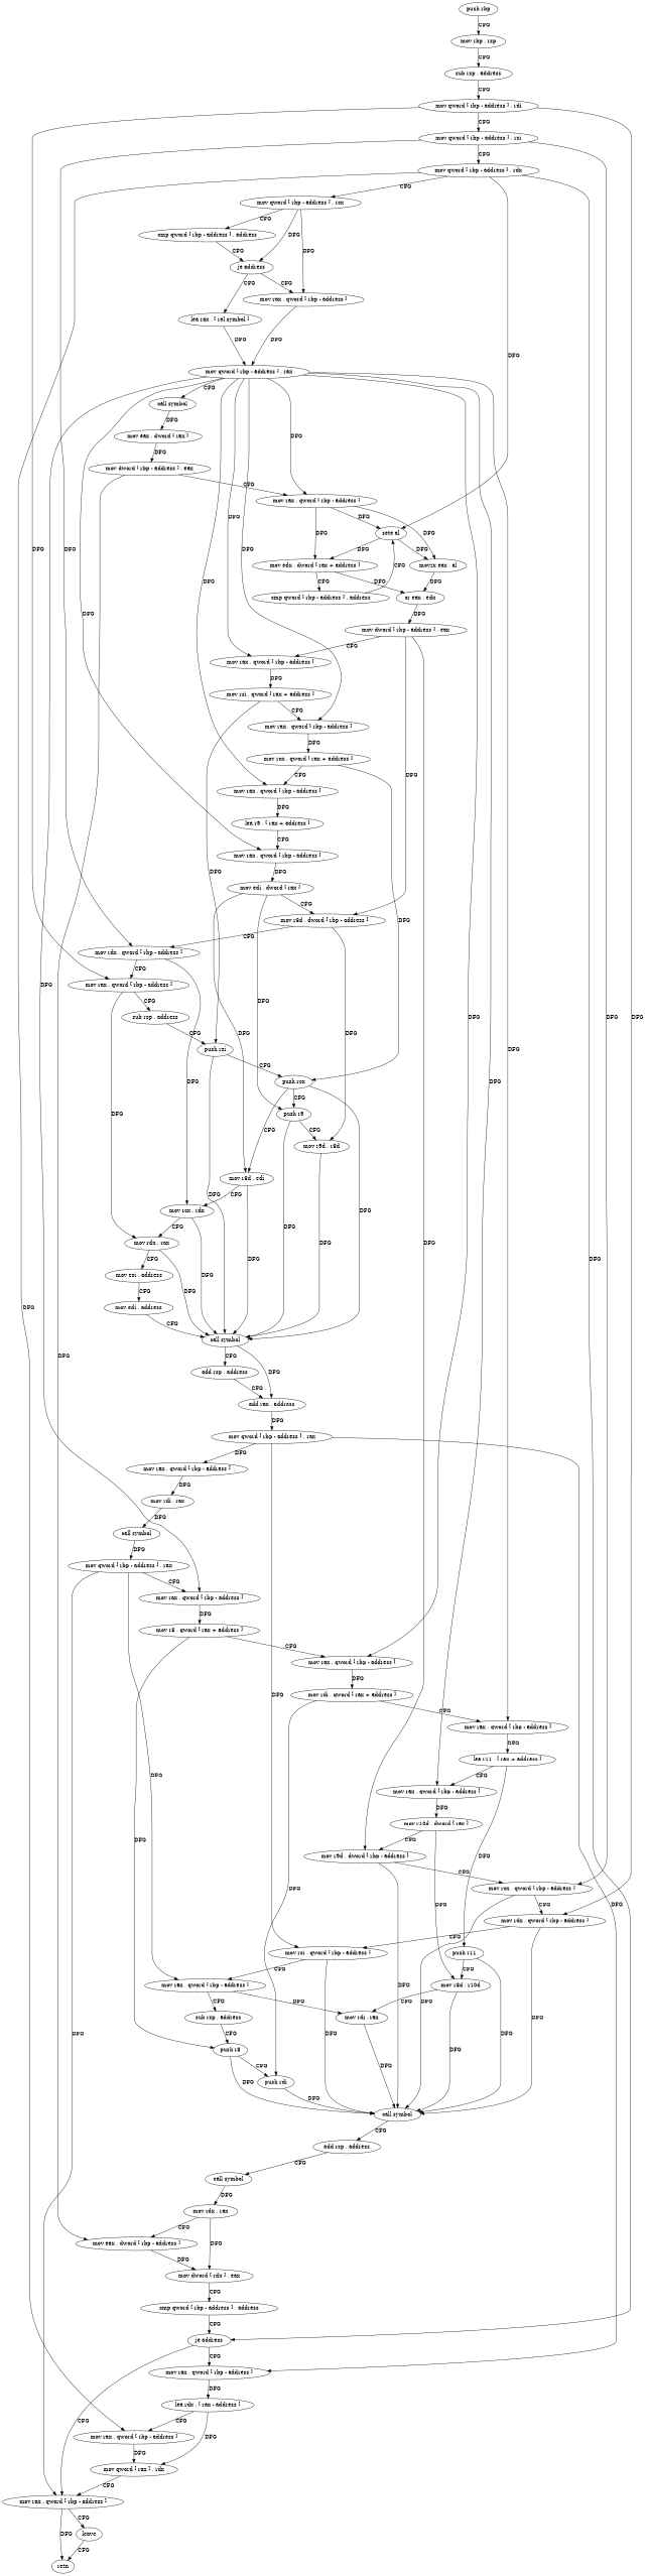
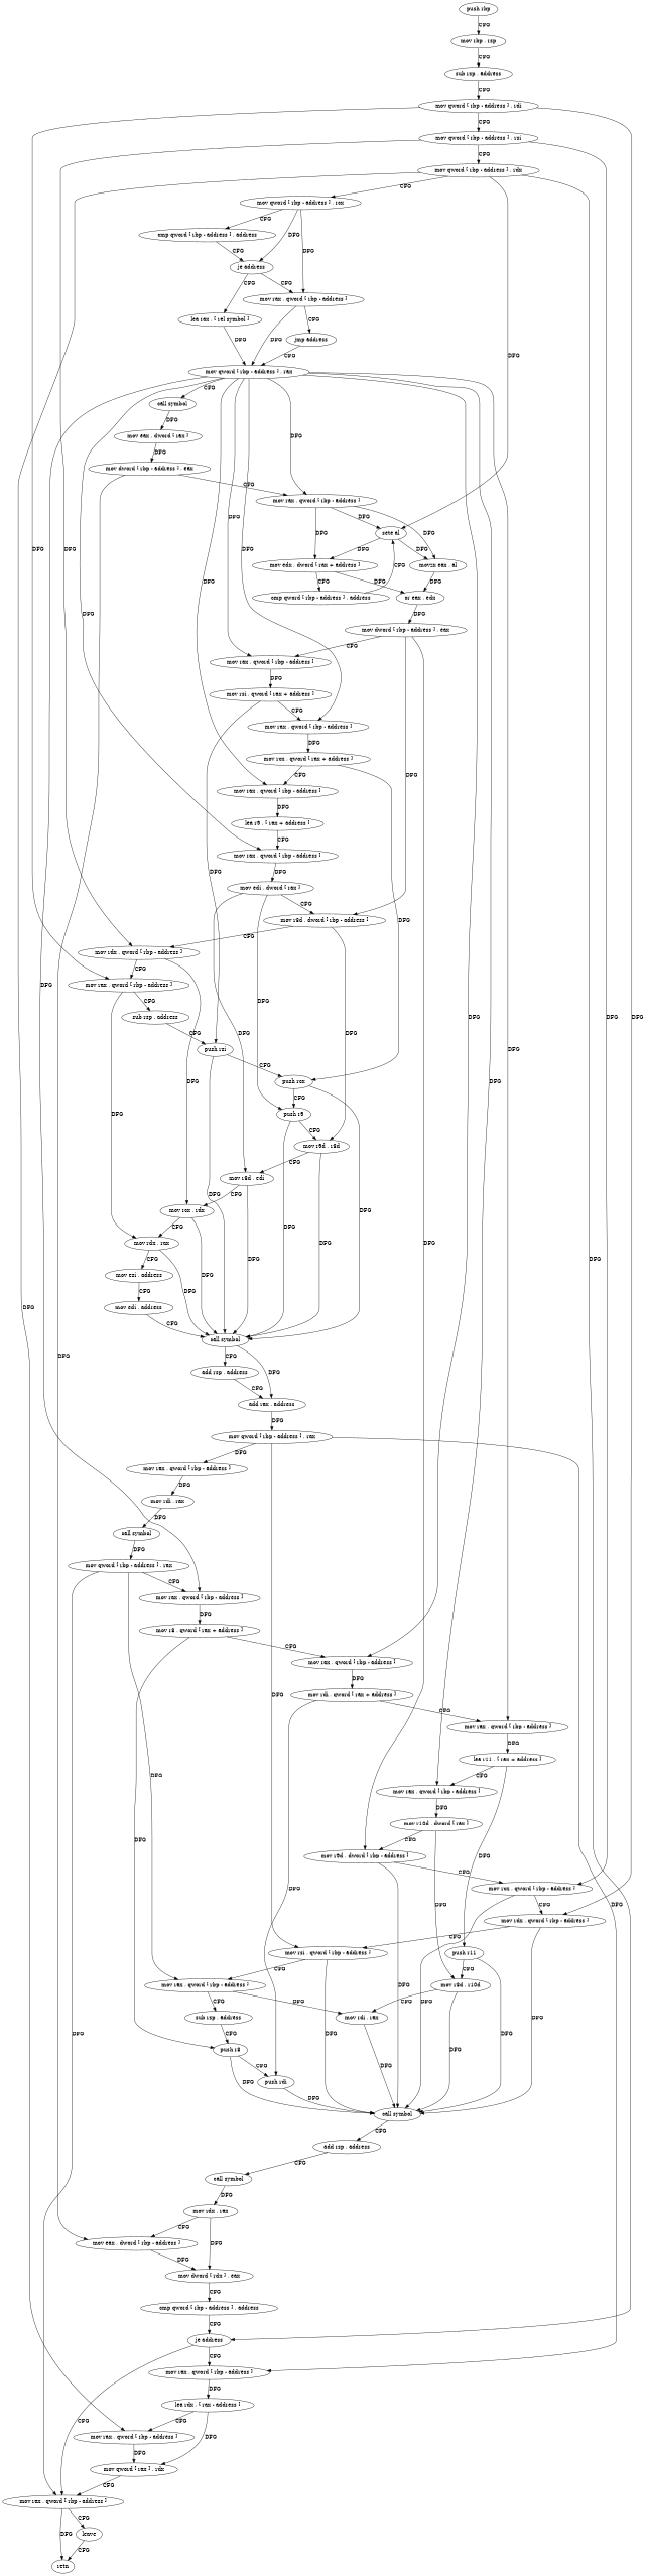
  digraph {
    n1 [label="push rbp"]
    n2 [label="mov rbp , rsp"]
    n3 [label="sub rsp , address"]
    n4 [label="mov qword [ rbp - address ] , rdi"]
    n5 [label="mov qword [ rbp - address ] , rsi"]
    n6 [label="mov rax , qword [ rbp - address ]"]
    n7 [label="mov rdx , qword [ rbp - address ]"]
    n8 [label="mov qword [ rbp - address ] , rdx"]
    n9 [label="mov rdx , qword [ rbp - address ]"]
    n10 [label="mov rcx , qword [ rbp - address ]"]
    n11 [label="sub rsp , address"]
    n12 [label="mov rdx , rax"]
    n13 [label="mov rsi , qword [ rbp - address ]"]
    n14 [label="call symbol"]
    n15 [label="mov qword [ rbp - address ] , rcx"]
    n16 [label="mov rax , qword [ rbp - address ]"]
    n17 [label="sete al"]
    n18 [label="je address"]
    n19 [label="mov rcx , rdx"]
    n20 [label="cmp qword [ rbp - address ] , address"]
    n21 [label="je address"]
    n22 [label="mov rax , qword [ rbp - address ]"]
    n23 [label="mov qword [ rax ] , rdx"]
    n24 [label="mov edx , dword [ rax + address ]"]
    n25 [label="movzx eax , al"]
    n26 [label="mov rax , qword [ rbp - address ]"]
    n27 [label="mov rax , qword [ rbp - address ]"]
    n28 [label="lea rax , [ rel symbol ]"]
    n29 [label="mov qword [ rbp - address ] , rax"]
+   n30 [label="jmp address"]
    n31 [label="call symbol"]
    n32 [label="mov rax , qword [ rbp - address ]"]
    n33 [label="mov rax , qword [ rbp - address ]"]
    n34 [label="mov rax , qword [ rbp - address ]"]
    n35 [label="mov rax , qword [ rbp - address ]"]
    n36 [label="mov rax , qword [ rbp - address ]"]
    n37 [label="mov rax , qword [ rbp - address ]"]
    n38 [label="mov rax , qword [ rbp - address ]"]
    n39 [label="mov rax , qword [ rbp - address ]"]
    n40 [label="mov rax , qword [ rbp - address ]"]
    n41 [label="mov eax , dword [ rax ]"]
    n42 [label="mov rsi , qword [ rax + address ]"]
    n43 [label="mov rcx , qword [ rax + address ]"]
    n44 [label="lea r9 , [ rax + address ]"]
    n45 [label="mov edi , dword [ rax ]"]
    n46 [label="mov r8 , qword [ rax + address ]"]
    n47 [label="mov rdi , qword [ rax + address ]"]
    n48 [label="lea r11 , [ rax + address ]"]
    n49 [label="mov r10d , dword [ rax ]"]
    n50 [label=leave]
    n51 [label=retn]
    n52 [label="lea rdx , [ rax - address ]"]
    n53 [label="mov dword [ rbp - address ] , eax"]
    n54 [label="mov eax , dword [ rbp - address ]"]
    n55 [label="mov dword [ rdx ] , eax"]
    n56 [label="cmp qword [ rbp - address ] , address"]
    n57 [label="or eax , edx"]
    n58 [label="mov dword [ rbp - address ] , eax"]
    n59 [label="mov r8d , dword [ rbp - address ]"]
    n60 [label="mov r9d , dword [ rbp - address ]"]
    n61 [label="mov r9d , r8d"]
    n62 [label="push rsi"]
    n63 [label="push rcx"]
    n64 [label="call symbol"]
    n65 [label="push r9"]
    n66 [label="mov r8d , edi"]
    n67 [label="mov esi , address"]
    n68 [label="add rsp , address"]
    n69 [label="add rax , address"]
    n70 [label="mov edi , address"]
    n71 [label="mov qword [ rbp - address ] , rax"]
    n72 [label="mov rax , qword [ rbp - address ]"]
    n73 [label="mov rdi , rax"]
    n74 [label="mov rax , qword [ rbp - address ]"]
    n75 [label="call symbol"]
    n76 [label="mov qword [ rbp - address ] , rax"]
    n77 [label="sub rsp , address"]
    n78 [label="mov rdi , rax"]
    n79 [label="push r8"]
    n80 [label="push rdi"]
    n81 [label="push r11"]
    n82 [label="mov r8d , r10d"]
    n83 [label="add rsp , address"]
    n84 [label="call symbol"]
    n85 [label="mov rdx , rax"]
    n86 [label="cmp qword [ rbp - address ] , address"]
    n1 -> n2 [label=CFG]
    n2 -> n3 [label=CFG]
    n3 -> n4 [label=CFG]
    n4 -> n5 [label=CFG]
    n4 -> n6 [label=DFG]
    n4 -> n7 [label=DFG]
    n5 -> n8 [label=CFG]
    n5 -> n9 [label=DFG]
    n5 -> n10 [label=DFG]
    n6 -> n11 [label=CFG]
    n6 -> n12 [label=DFG]
    n7 -> n13 [label=CFG]
    n7 -> n14 [label=DFG]
    n8 -> n15 [label=CFG]
    n8 -> n16 [label=DFG]
    n8 -> n17 [label=DFG]
    n8 -> n18 [label=DFG]
    n9 -> n6 [label=CFG]
    n9 -> n19 [label=DFG]
    n10 -> n7 [label=CFG]
    n10 -> n14 [label=DFG]
    n11 -> n62 [label=CFG]
    n12 -> n64 [label=DFG]
    n12 -> n67 [label=CFG]
    n13 -> n14 [label=DFG]
    n13 -> n74 [label=CFG]
    n14 -> n83 [label=CFG]
    n15 -> n20 [label=CFG]
    n15 -> n21 [label=DFG]
    n15 -> n22 [label=DFG]
    n16 -> n23 [label=DFG]
    n17 -> n24 [label=DFG]
    n17 -> n25 [label=DFG]
    n18 -> n26 [label=CFG]
    n18 -> n27 [label=CFG]
    n19 -> n12 [label=CFG]
    n19 -> n64 [label=DFG]
    n20 -> n21 [label=CFG]
    n21 -> n22 [label=CFG]
    n21 -> n28 [label=CFG]
    n22 -> n29 [label=DFG]
+   n22 -> n30 [label=CFG]
    n23 -> n26 [label=CFG]
    n24 -> n56 [label=CFG]
    n24 -> n57 [label=DFG]
    n25 -> n57 [label=DFG]
    n26 -> n50 [label=CFG]
    n26 -> n51 [label=DFG]
    n27 -> n52 [label=DFG]
    n28 -> n29 [label=DFG]
    n29 -> n31 [label=CFG]
    n29 -> n32 [label=DFG]
    n29 -> n33 [label=DFG]
    n29 -> n34 [label=DFG]
    n29 -> n35 [label=DFG]
    n29 -> n36 [label=DFG]
    n29 -> n37 [label=DFG]
    n29 -> n38 [label=DFG]
    n29 -> n39 [label=DFG]
    n29 -> n40 [label=DFG]
+   n30 -> n29 [label=CFG]
    n31 -> n41 [label=DFG]
    n32 -> n17 [label=DFG]
    n32 -> n24 [label=DFG]
    n32 -> n25 [label=DFG]
    n33 -> n42 [label=DFG]
    n34 -> n43 [label=DFG]
    n35 -> n44 [label=DFG]
    n36 -> n45 [label=DFG]
    n37 -> n46 [label=DFG]
    n38 -> n47 [label=DFG]
    n39 -> n48 [label=DFG]
    n40 -> n49 [label=DFG]
    n41 -> n53 [label=DFG]
    n42 -> n34 [label=CFG]
    n42 -> n62 [label=DFG]
    n43 -> n35 [label=CFG]
    n43 -> n63 [label=DFG]
    n44 -> n36 [label=CFG]
    n45 -> n59 [label=CFG]
    n45 -> n65 [label=DFG]
    n45 -> n66 [label=DFG]
    n46 -> n38 [label=CFG]
    n46 -> n79 [label=DFG]
    n47 -> n39 [label=CFG]
    n47 -> n80 [label=DFG]
    n48 -> n40 [label=CFG]
    n48 -> n81 [label=DFG]
    n49 -> n60 [label=CFG]
    n49 -> n82 [label=DFG]
    n50 -> n51 [label=CFG]
    n52 -> n16 [label=CFG]
    n52 -> n23 [label=DFG]
    n53 -> n32 [label=CFG]
    n53 -> n54 [label=DFG]
    n54 -> n55 [label=DFG]
    n55 -> n86 [label=CFG]
    n56 -> n17 [label=CFG]
    n57 -> n58 [label=DFG]
    n58 -> n33 [label=CFG]
    n58 -> n59 [label=DFG]
    n58 -> n60 [label=DFG]
    n59 -> n9 [label=CFG]
    n59 -> n61 [label=DFG]
    n60 -> n10 [label=CFG]
    n60 -> n14 [label=DFG]
    n61 -> n64 [label=DFG]
-   n63 -> n66 [label=CFG]
+   n61 -> n66 [label=CFG]
    n62 -> n63 [label=CFG]
    n62 -> n64 [label=DFG]
    n63 -> n64 [label=DFG]
    n63 -> n65 [label=CFG]
    n64 -> n68 [label=CFG]
    n64 -> n69 [label=DFG]
    n65 -> n61 [label=CFG]
    n65 -> n64 [label=DFG]
    n66 -> n19 [label=CFG]
    n66 -> n64 [label=DFG]
    n67 -> n70 [label=CFG]
    n68 -> n69 [label=CFG]
    n69 -> n71 [label=DFG]
    n70 -> n64 [label=CFG]
    n71 -> n13 [label=DFG]
    n71 -> n27 [label=DFG]
    n71 -> n72 [label=DFG]
    n72 -> n73 [label=DFG]
    n73 -> n75 [label=DFG]
    n74 -> n77 [label=CFG]
    n74 -> n78 [label=DFG]
    n75 -> n76 [label=DFG]
    n76 -> n26 [label=DFG]
    n76 -> n37 [label=CFG]
    n76 -> n74 [label=DFG]
    n77 -> n79 [label=CFG]
    n78 -> n14 [label=DFG]
    n79 -> n14 [label=DFG]
    n79 -> n80 [label=CFG]
    n80 -> n14 [label=DFG]
    n81 -> n14 [label=DFG]
    n81 -> n82 [label=CFG]
    n82 -> n14 [label=DFG]
    n82 -> n78 [label=CFG]
    n83 -> n84 [label=CFG]
    n84 -> n85 [label=DFG]
    n85 -> n54 [label=CFG]
    n85 -> n55 [label=DFG]
    n86 -> n18 [label=CFG]
  }
